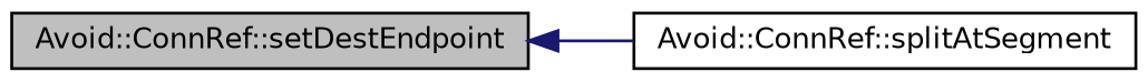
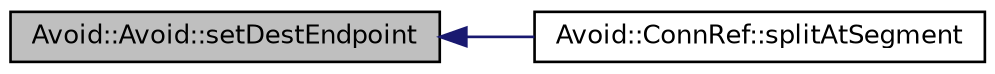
  digraph {
    rankdir=LR
    fontname="DejaVu Sans"
    node [color=black fontname="DejaVu Sans" fontsize=10 shape=record style=filled]
-   n1 [fillcolor=grey75 fontcolor=black height=0.2 label="Avoid::ConnRef::setDestEndpoint" width=0.4]
+   n1 [fillcolor=grey75 fontcolor=black height=0.2 label="Avoid::Avoid::setDestEndpoint" width=0.4]
    n2 [fillcolor=white height=0.2 label="Avoid::ConnRef::splitAtSegment" width=0.4]
    n1 -> n2 [color=midnightblue dir=back fontname="DejaVu Sans" fontsize=10 labelfontname=Helvetica labelfontsize=10 style=solid]
  }
